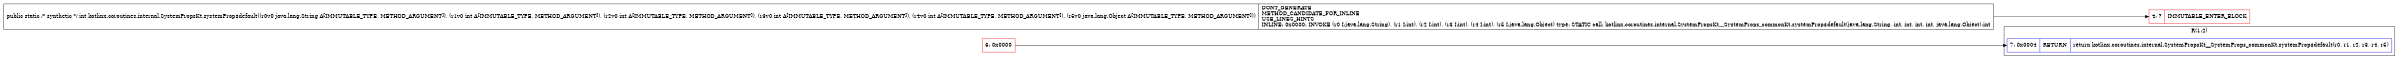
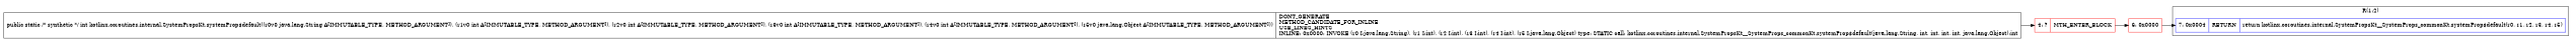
  digraph {
    rankdir=LR
    node [color=red shape=record]
    n1 [color=blue label="{7\:\ 0x0004|RETURN\l|return kotlinx.coroutines.internal.SystemPropsKt__SystemProps_commonKt.systemProp$default(r0, r1, r2, r3, r4, r5)\l}"]
-   n2 [label="{4\:\ ?|IMMUTABLE_ENTER_BLOCK\l}"]
+   n2 [label="{4\:\ ?|MTH_ENTER_BLOCK\l}"]
    n3 [label="{6\:\ 0x0000}"]
    n4 [label="{public static \/* synthetic *\/ int kotlinx.coroutines.internal.SystemPropsKt.systemProp$default((r0v0 java.lang.String A[IMMUTABLE_TYPE, METHOD_ARGUMENT]), (r1v0 int A[IMMUTABLE_TYPE, METHOD_ARGUMENT]), (r2v0 int A[IMMUTABLE_TYPE, METHOD_ARGUMENT]), (r3v0 int A[IMMUTABLE_TYPE, METHOD_ARGUMENT]), (r4v0 int A[IMMUTABLE_TYPE, METHOD_ARGUMENT]), (r5v0 java.lang.Object A[IMMUTABLE_TYPE, METHOD_ARGUMENT]))  | DONT_GENERATE\lMETHOD_CANDIDATE_FOR_INLINE\lUSE_LINES_HINTS\lINLINE: 0x0000: INVOKE  (r0 I:java.lang.String), (r1 I:int), (r2 I:int), (r3 I:int), (r4 I:int), (r5 I:java.lang.Object) type: STATIC call: kotlinx.coroutines.internal.SystemPropsKt__SystemProps_commonKt.systemProp$default(java.lang.String, int, int, int, int, java.lang.Object):int\l}" color=""]
    subgraph cluster_1 {
      label="R(1:2)"
      n1
    }
+   n2 -> n3
    n3 -> n1
    n4 -> n2
  }
